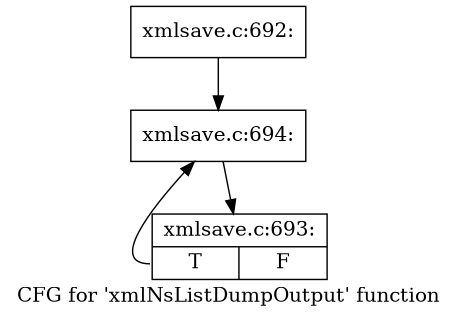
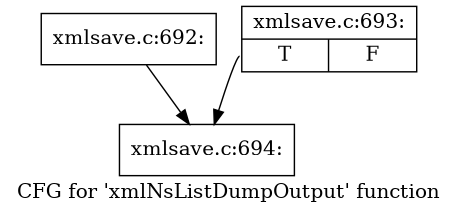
  digraph {
    label="CFG for 'xmlNsListDumpOutput' function"
    node [shape=record]
    n1 [label="{xmlsave.c:692:}"]
    n2 [label="{xmlsave.c:694:}"]
    n3 [label="{xmlsave.c:693:|{<s0>T|<s1>F}}"]
    n1 -> n2
-   n2 -> n3
    n3 -> n2 [tailport=s0]
  }
